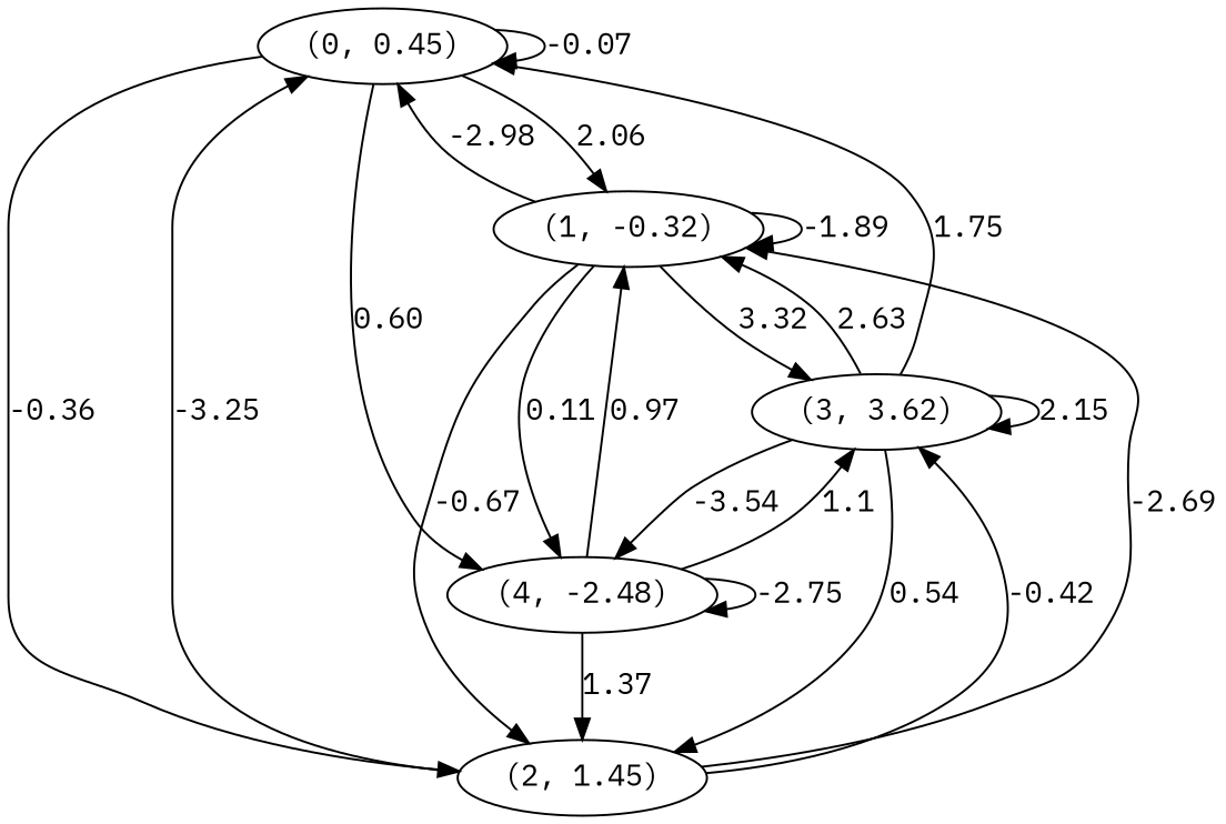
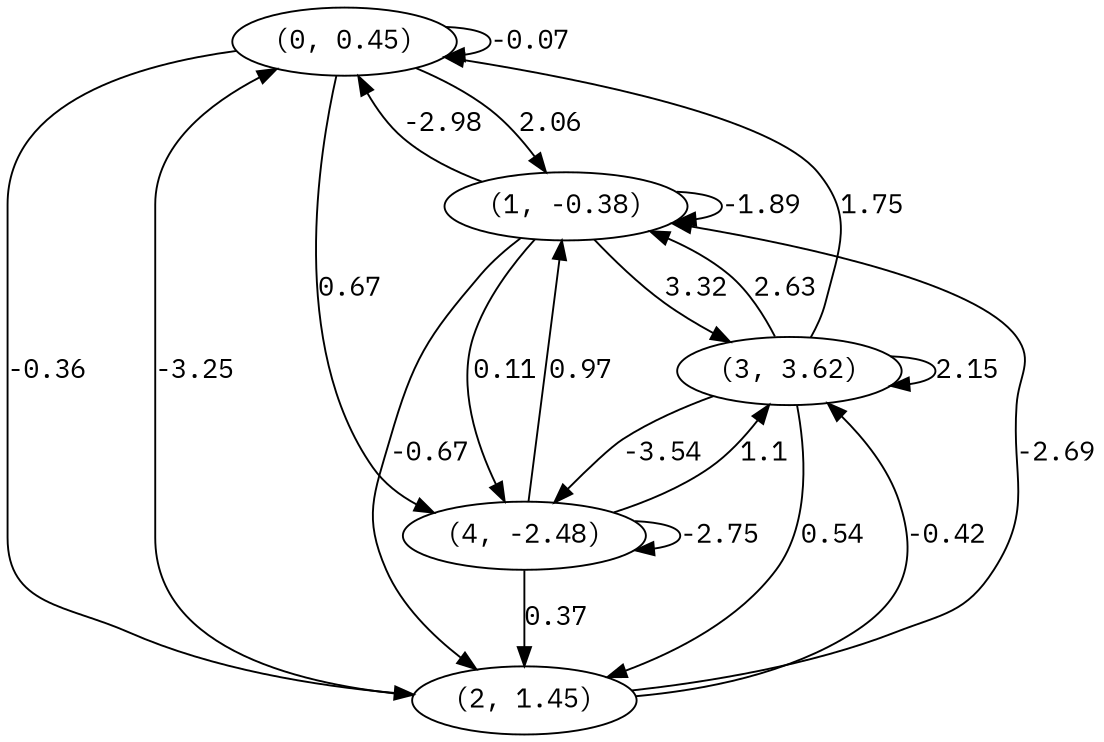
  digraph {
    fontname="IBM Plex Mono"
    node [fontname="IBM Plex Mono"]
    edge [fontname="IBM Plex Mono"]
    n1 [label="(0, 0.45)"]
-   n2 [label="(1, -0.32)"]
+   n2 [label="(1, -0.38)"]
    n3 [label="(2, 1.45)"]
    n4 [label="(4, -2.48)"]
    n5 [label="(3, 3.62)"]
    n1 -> n1 [label=-0.07]
    n1 -> n2 [label=2.06]
    n1 -> n3 [label=-0.36]
-   n1 -> n4 [label=0.60]
+   n1 -> n4 [label=0.67]
    n2 -> n1 [label=-2.98]
    n2 -> n2 [label=-1.89]
    n2 -> n3 [label=-0.67]
    n2 -> n4 [label=0.11]
    n2 -> n5 [label=3.32]
    n3 -> n1 [label=-3.25]
    n3 -> n2 [label=-2.69]
    n3 -> n5 [label=-0.42]
    n4 -> n2 [label=0.97]
-   n4 -> n3 [label=1.37]
+   n4 -> n3 [label=0.37]
    n4 -> n4 [label=-2.75]
    n4 -> n5 [label=1.1]
    n5 -> n1 [label=1.75]
    n5 -> n2 [label=2.63]
    n5 -> n3 [label=0.54]
    n5 -> n4 [label=-3.54]
    n5 -> n5 [label=2.15]
  }
